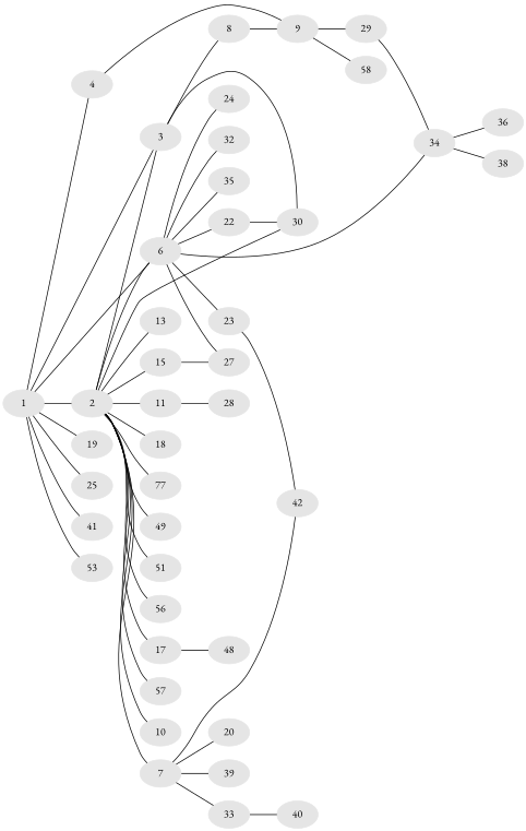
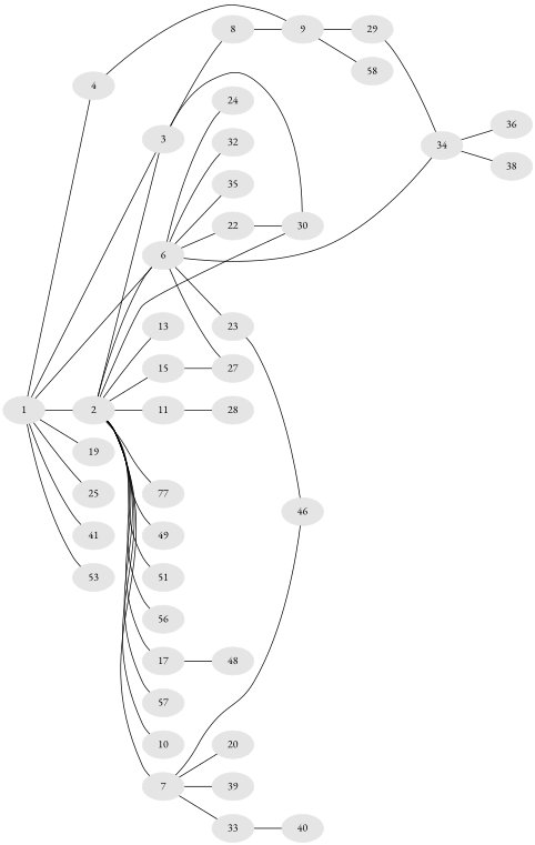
  graph {
    fontname="EB Garamond"
    rankdir=LR
    node [color=gray90 fontname="EB Garamond" style=filled]
    edge [fontname="EB Garamond"]
    1 [super="+21"]
    2 [super="+5"]
    3 [super="+31"]
    4 [super="+45"]
    6 [super="+16"]
    19
    25
    41
    53
    7 [super="+26"]
    10
    11
    13
    15 [super="+54"]
    17 [super="+46"]
-   18 [super="+50"]
    30
    n18 [label=77]
    49
    51
    56
    57
    8 [super="+14"]
    9 [super="+12"]
    22 [super="+59"]
    23 [super="+52"]
    24
    27
    32
    34 [super="+55"]
    35
    20
    33
    39
-   42
+   42 [label=46]
    28
    48
    29 [super="+47"]
    58
    36 [super="+43"]
    38 [super="+44"]
    40
    1 -- 2 [weight=2]
    1 -- 3
    1 -- 4
    1 -- 6
    1 -- 19
    1 -- 25
    1 -- 41
    1 -- 53
    2 -- 3
    2 -- 6
    2 -- 7
    2 -- 10
    2 -- 11 [weight=2]
    2 -- 13 [weight=2]
    2 -- 15
    2 -- 17
-   2 -- 18
    2 -- 30
    2 -- n18
    2 -- 49
    2 -- 51
    2 -- 56
    2 -- 57
    3 -- 30
    3 -- 8
    4 -- 9
    6 -- 22
    6 -- 23
    6 -- 24
    6 -- 27
    6 -- 32
    6 -- 34
    6 -- 35
    7 -- 20
    7 -- 33
    7 -- 39
    7 -- 42
    11 -- 28
    15 -- 27
    17 -- 48
    8 -- 9
    9 -- 29
    9 -- 58
    22 -- 30
    23 -- 42
    34 -- 36
    34 -- 38
    33 -- 40
    29 -- 34
  }
